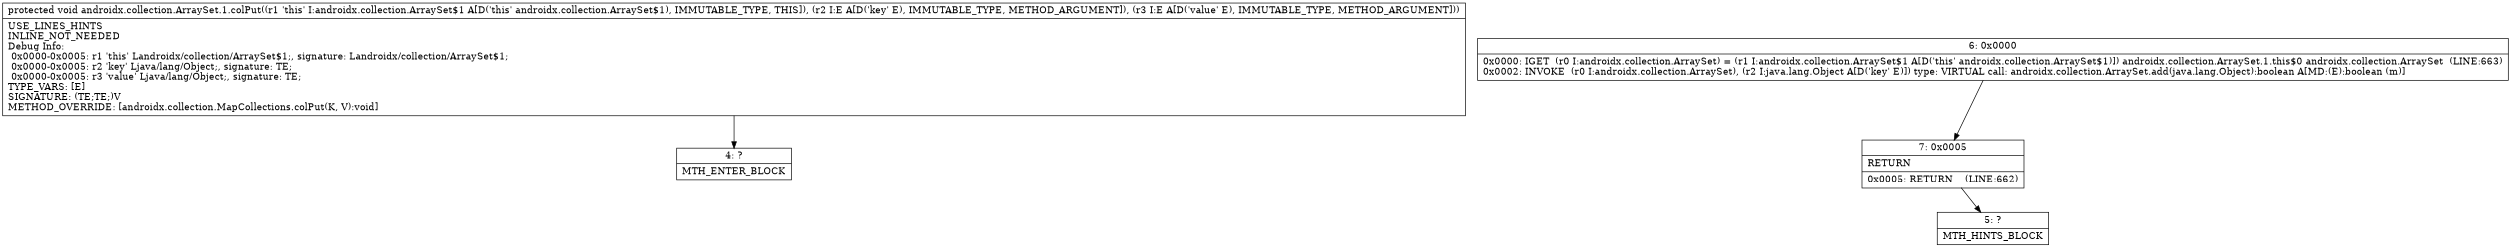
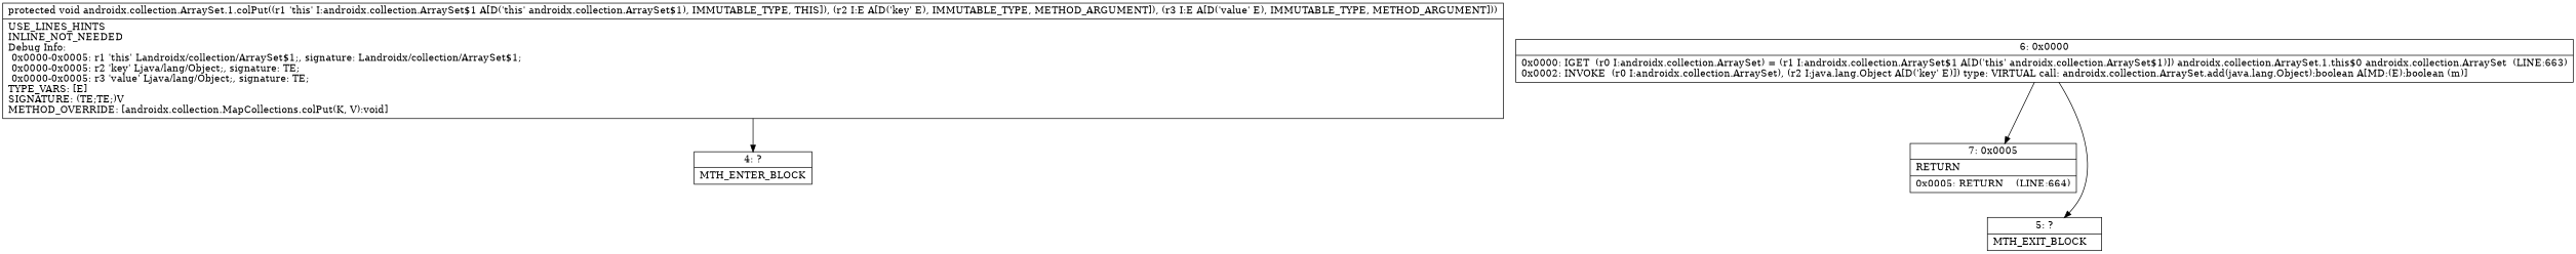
  digraph {
    node [shape=record]
    n1 [label="{4\:\ ?|MTH_ENTER_BLOCK\l}"]
    n2 [label="{6\:\ 0x0000|0x0000: IGET  (r0 I:androidx.collection.ArraySet) = (r1 I:androidx.collection.ArraySet$1 A[D('this' androidx.collection.ArraySet$1)]) androidx.collection.ArraySet.1.this$0 androidx.collection.ArraySet  (LINE:663)\l0x0002: INVOKE  (r0 I:androidx.collection.ArraySet), (r2 I:java.lang.Object A[D('key' E)]) type: VIRTUAL call: androidx.collection.ArraySet.add(java.lang.Object):boolean A[MD:(E):boolean (m)]\l}"]
-   n3 [label="{7\:\ 0x0005|RETURN\l|0x0005: RETURN    (LINE:662)\l}"]
-   n4 [label="{5\:\ ?|MTH_HINTS_BLOCK\l}"]
+   n3 [label="{7\:\ 0x0005|RETURN\l|0x0005: RETURN    (LINE:664)\l}"]
+   n4 [label="{5\:\ ?|MTH_EXIT_BLOCK\l}"]
    n5 [label="{protected void androidx.collection.ArraySet.1.colPut((r1 'this' I:androidx.collection.ArraySet$1 A[D('this' androidx.collection.ArraySet$1), IMMUTABLE_TYPE, THIS]), (r2 I:E A[D('key' E), IMMUTABLE_TYPE, METHOD_ARGUMENT]), (r3 I:E A[D('value' E), IMMUTABLE_TYPE, METHOD_ARGUMENT]))  | USE_LINES_HINTS\lINLINE_NOT_NEEDED\lDebug Info:\l  0x0000\-0x0005: r1 'this' Landroidx\/collection\/ArraySet$1;, signature: Landroidx\/collection\/ArraySet$1;\l  0x0000\-0x0005: r2 'key' Ljava\/lang\/Object;, signature: TE;\l  0x0000\-0x0005: r3 'value' Ljava\/lang\/Object;, signature: TE;\lTYPE_VARS: [E]\lSIGNATURE: (TE;TE;)V\lMETHOD_OVERRIDE: [androidx.collection.MapCollections.colPut(K, V):void]\l}"]
    n2 -> n3
-   n3 -> n4
+   n2 -> n4
    n5 -> n1
  }
